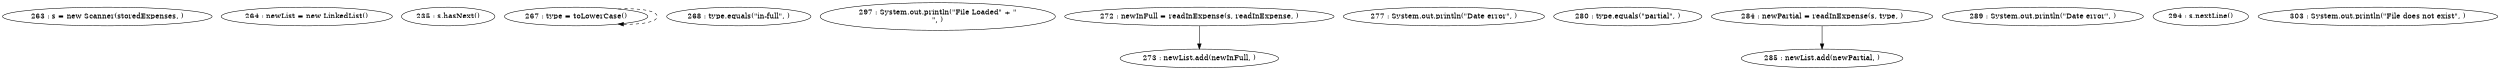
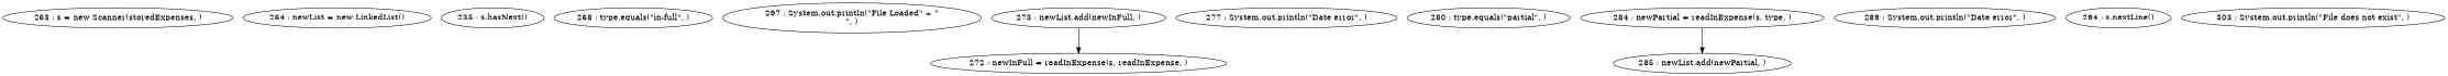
  digraph {
    "263 : s = new Scanner(storedExpenses, )"
    "264 : newList = new LinkedList()"
    n3 [label="235 : s.hasNext()"]
-   "267 : type = toLowerCase()"
    "268 : type.equals(\"in-full\", )"
    "297 : System.out.println(\"File Loaded\" + \"\n\", )"
    n7 [label="272 : newInFull = readInExpense(s, readInExpense, )"]
    "273 : newList.add(newInFull, )"
    "277 : System.out.println(\"Date error\", )"
    "280 : type.equals(\"partial\", )"
    "284 : newPartial = readInExpense(s, type, )"
    "285 : newList.add(newPartial, )"
    "289 : System.out.println(\"Date error\", )"
    "294 : s.nextLine()"
    "303 : System.out.println(\"File does not exist\", )"
-   "267 : type = toLowerCase()" -> "267 : type = toLowerCase()" [style=dashed]
-   n7 -> "273 : newList.add(newInFull, )"
+   "273 : newList.add(newInFull, )" -> n7
    "284 : newPartial = readInExpense(s, type, )" -> "285 : newList.add(newPartial, )"
  }
